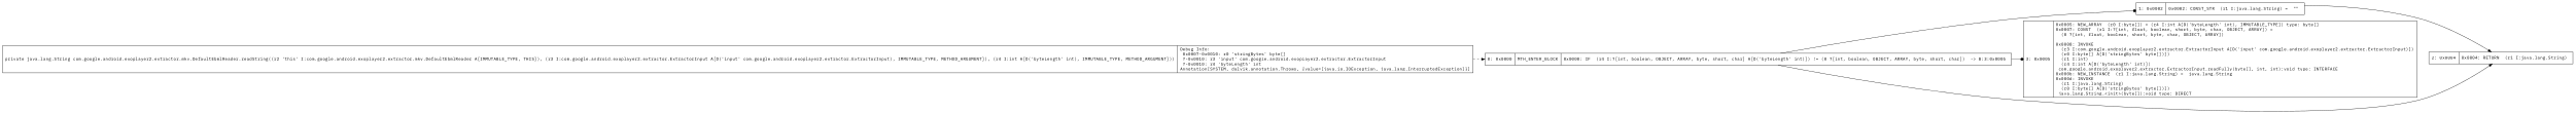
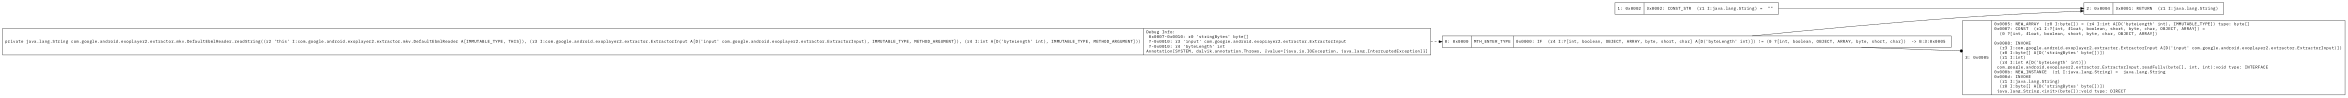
  digraph {
    fontname="IBM Plex Mono"
    rankdir=LR
    node [fontname="IBM Plex Mono" shape=record]
    edge [arrowhead=normal fontname="IBM Plex Mono" style=solid]
-   n1 [label="{0\:\ 0x0000|MTH_ENTER_BLOCK\l|0x0000: IF  (r4 I:?[int, boolean, OBJECT, ARRAY, byte, short, char] A[D('byteLength' int)]) != (0 ?[int, boolean, OBJECT, ARRAY, byte, short, char])  \-\> B:3:0x0005 \l}"]
+   n1 [label="{0\:\ 0x0000|MTH_ENTER_TYPE\l|0x0000: IF  (r4 I:?[int, boolean, OBJECT, ARRAY, byte, short, char] A[D('byteLength' int)]) != (0 ?[int, boolean, OBJECT, ARRAY, byte, short, char])  \-\> B:3:0x0005 \l}"]
    n2 [label="{1\:\ 0x0002|0x0002: CONST_STR  (r1 I:java.lang.String) =  \"\" \l}"]
    n3 [label="{3\:\ 0x0005|0x0005: NEW_ARRAY  (r0 I:byte[]) = (r4 I:int A[D('byteLength' int), IMMUTABLE_TYPE]) type: byte[] \l0x0007: CONST  (r1 I:?[int, float, boolean, short, byte, char, OBJECT, ARRAY]) = \l  (0 ?[int, float, boolean, short, byte, char, OBJECT, ARRAY])\l \l0x0008: INVOKE  \l  (r3 I:com.google.android.exoplayer2.extractor.ExtractorInput A[D('input' com.google.android.exoplayer2.extractor.ExtractorInput)])\l  (r0 I:byte[] A[D('stringBytes' byte[])])\l  (r1 I:int)\l  (r4 I:int A[D('byteLength' int)])\l com.google.android.exoplayer2.extractor.ExtractorInput.readFully(byte[], int, int):void type: INTERFACE \l0x000b: NEW_INSTANCE  (r1 I:java.lang.String) =  java.lang.String \l0x000d: INVOKE  \l  (r1 I:java.lang.String)\l  (r0 I:byte[] A[D('stringBytes' byte[])])\l java.lang.String.\<init\>(byte[]):void type: DIRECT \l}"]
-   n4 [label="{2\:\ 0x0004|0x0004: RETURN  (r1 I:java.lang.String) \l}"]
+   n4 [label="{2\:\ 0x0004|0x0001: RETURN  (r1 I:java.lang.String) \l}"]
    n5 [label="{private java.lang.String com.google.android.exoplayer2.extractor.mkv.DefaultEbmlReader.readString((r2 'this' I:com.google.android.exoplayer2.extractor.mkv.DefaultEbmlReader A[IMMUTABLE_TYPE, THIS]), (r3 I:com.google.android.exoplayer2.extractor.ExtractorInput A[D('input' com.google.android.exoplayer2.extractor.ExtractorInput), IMMUTABLE_TYPE, METHOD_ARGUMENT]), (r4 I:int A[D('byteLength' int), IMMUTABLE_TYPE, METHOD_ARGUMENT]))  | Debug Info:\l  0x0007\-0x0010: r0 'stringBytes' byte[]\l  ?\-0x0010: r3 'input' com.google.android.exoplayer2.extractor.ExtractorInput\l  ?\-0x0010: r4 'byteLength' int\lAnnotation[SYSTEM, dalvik.annotation.Throws, \{value=[java.io.IOException, java.lang.InterruptedException]\}]\l}"]
-   n1 -> n2 [arrowhead=dot]
    n1 -> n3 [arrowhead=dot]
    n1 -> n4
    n2 -> n4
    n5 -> n1 [style=dashed]
  }
